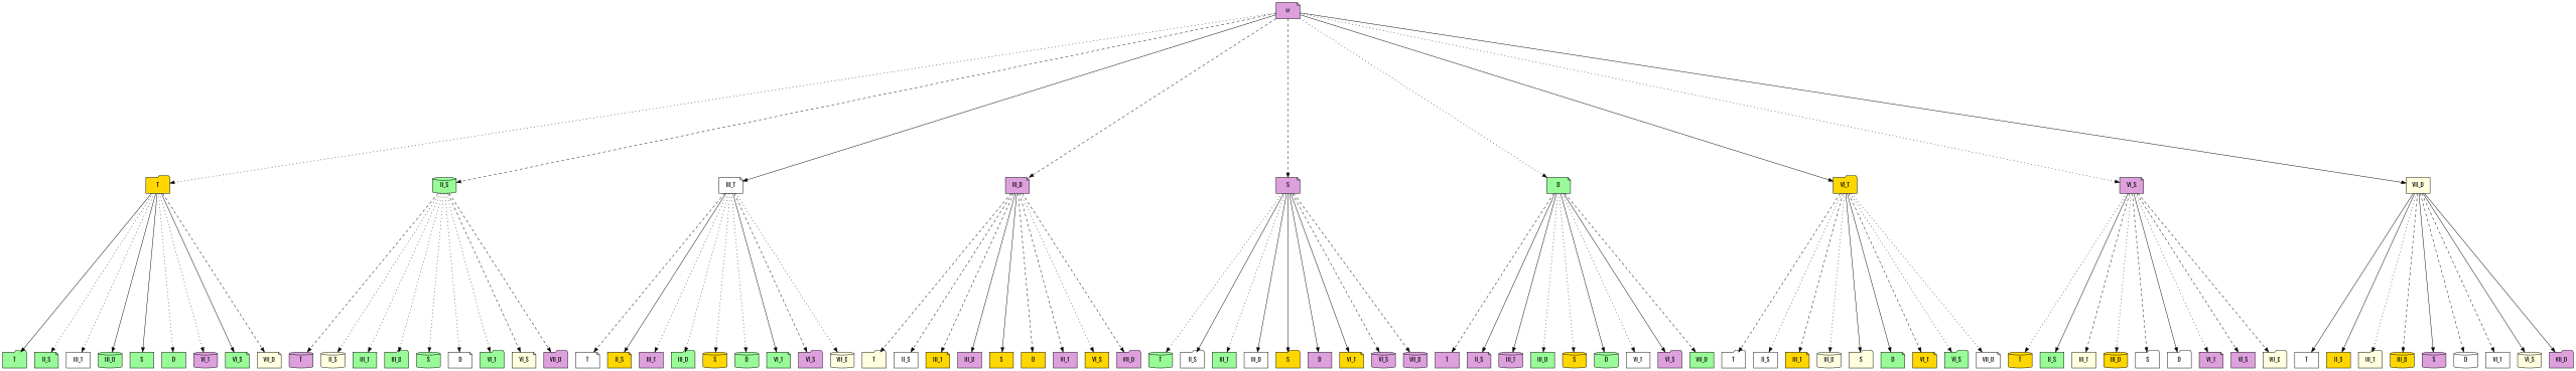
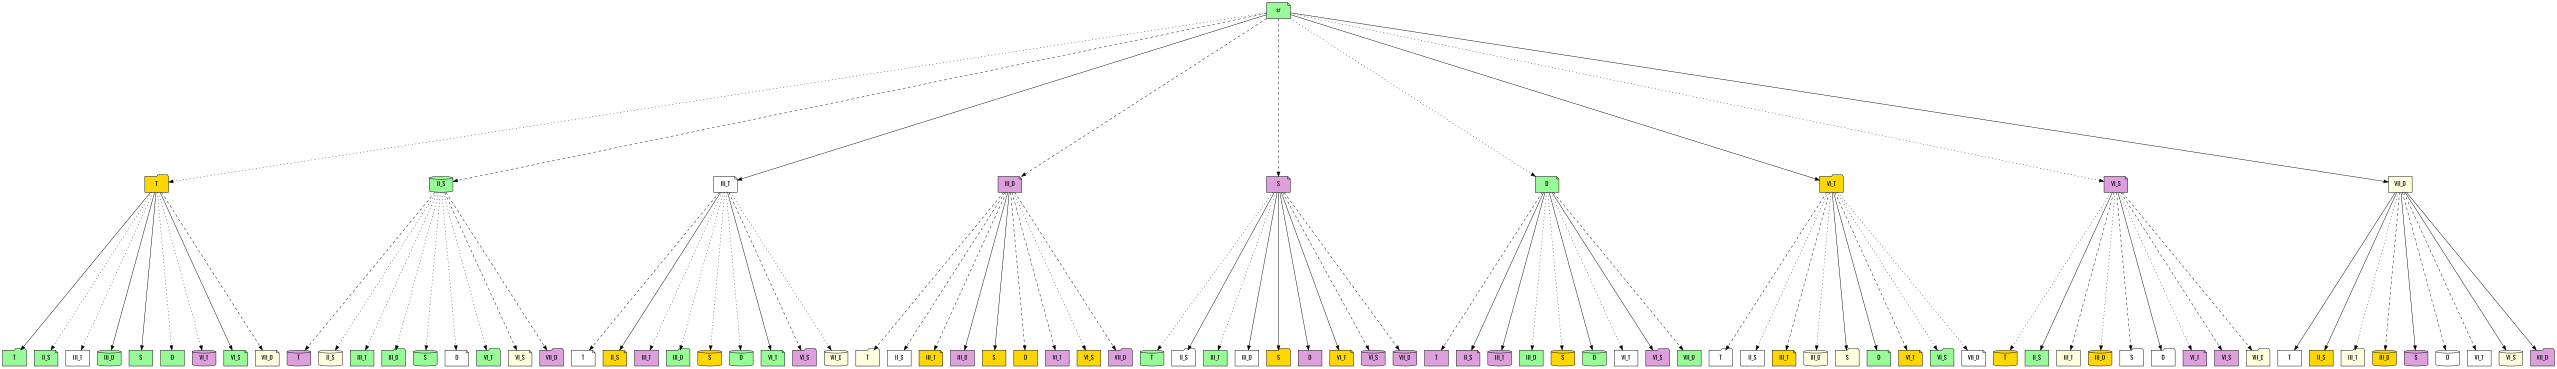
  digraph {
    fontname=Oswald
    ranksep=5
    node [fontname=Oswald style=filled fillcolor=plum shape=box]
    edge [fontname=Oswald style=dotted]
    n1 [label=T fillcolor=gold shape=folder]
-   sr [shape=note]
+   sr [fillcolor=palegreen shape=note]
    n3 [label=II_S fillcolor=palegreen shape=cylinder]
    n4 [label=III_T fillcolor=white shape=note]
    n5 [label=III_D shape=note]
    n6 [label=S shape=note]
    n7 [label=D fillcolor=palegreen shape=note]
    n8 [label=VI_T fillcolor=gold shape=folder]
    n9 [label=VI_S shape=note]
    n10 [label=VII_D fillcolor=lightyellow]
    n11 [label=T fillcolor=palegreen shape=folder]
    n12 [label=II_S fillcolor=palegreen shape=note]
    n13 [label=III_T fillcolor=white]
    n14 [label=III_D fillcolor=palegreen shape=cylinder]
    n15 [label=S fillcolor=palegreen]
    n16 [label=D fillcolor=palegreen]
    n17 [label=VI_T shape=cylinder]
    n18 [label=VI_S fillcolor=palegreen shape=note]
    n19 [label=VII_D fillcolor=lightyellow shape=note]
    n20 [label=T shape=cylinder]
    n21 [label=II_S fillcolor=lightyellow shape=cylinder]
    n22 [label=III_T fillcolor=palegreen]
    n23 [label=III_D fillcolor=palegreen shape=folder]
    n24 [label=S fillcolor=palegreen shape=cylinder]
    n25 [label=D fillcolor=white shape=note]
    n26 [label=VI_T fillcolor=palegreen shape=folder]
    n27 [label=VI_S fillcolor=lightyellow shape=note]
    n28 [label=VII_D shape=folder]
    n29 [label=T fillcolor=white shape=note]
    n30 [label=II_S fillcolor=gold shape=note]
    n31 [label=III_T]
    n32 [label=III_D fillcolor=palegreen shape=folder]
    n33 [label=S fillcolor=gold shape=cylinder]
    n34 [label=D fillcolor=palegreen shape=cylinder]
    n35 [label=VI_T fillcolor=palegreen shape=note]
    n36 [label=VI_S shape=folder]
    n37 [label=VII_D fillcolor=lightyellow shape=cylinder]
    n38 [label=T fillcolor=lightyellow shape=folder]
    n39 [label=II_S fillcolor=white]
    n40 [label=III_T fillcolor=gold shape=note]
    n41 [label=III_D]
    n42 [label=S fillcolor=gold]
    n43 [label=D fillcolor=gold]
    n44 [label=VI_T]
    n45 [label=VI_S fillcolor=gold]
    n46 [label=VII_D shape=folder]
    n47 [label=T fillcolor=palegreen shape=cylinder]
    n48 [label=II_S fillcolor=white shape=folder]
    n49 [label=III_T fillcolor=palegreen]
    n50 [label=III_D fillcolor=white]
    n51 [label=S fillcolor=gold shape=folder]
    n52 [label=D]
    n53 [label=VI_T fillcolor=gold shape=note]
    n54 [label=VI_S shape=cylinder]
    n55 [label=VII_D shape=cylinder]
    n56 [label=T]
    n57 [label=II_S shape=note]
    n58 [label=III_T shape=cylinder]
    n59 [label=III_D fillcolor=palegreen]
    n60 [label=S fillcolor=gold shape=cylinder]
    n61 [label=D fillcolor=palegreen shape=cylinder]
    n62 [label=VI_T fillcolor=white]
    n63 [label=VI_S shape=folder]
    n64 [label=VII_D fillcolor=palegreen]
    n65 [label=T fillcolor=white shape=folder]
    n66 [label=II_S fillcolor=white]
    n67 [label=III_T fillcolor=gold shape=note]
    n68 [label=III_D fillcolor=lightyellow shape=cylinder]
    n69 [label=S fillcolor=lightyellow shape=folder]
    n70 [label=D fillcolor=palegreen shape=note]
    n71 [label=VI_T fillcolor=gold shape=note]
    n72 [label=VI_S fillcolor=palegreen shape=folder]
    n73 [label=VII_D fillcolor=white shape=note]
    n74 [label=T fillcolor=gold shape=cylinder]
    n75 [label=II_S fillcolor=palegreen]
    n76 [label=III_T fillcolor=lightyellow]
    n77 [label=III_D fillcolor=gold shape=cylinder]
    n78 [label=S fillcolor=white shape=folder]
    n79 [label=D fillcolor=white shape=folder]
    n80 [label=VI_T shape=note]
    n81 [label=VI_S]
    n82 [label=VII_D fillcolor=lightyellow shape=folder]
    n83 [label=T fillcolor=white]
    n84 [label=II_S fillcolor=gold]
    n85 [label=III_T fillcolor=lightyellow shape=folder]
    n86 [label=III_D fillcolor=gold shape=cylinder]
    n87 [label=S shape=cylinder]
    n88 [label=D fillcolor=white shape=cylinder]
    n89 [label=VI_T fillcolor=white]
    n90 [label=VI_S fillcolor=lightyellow shape=cylinder]
    n91 [label=VII_D shape=folder]
    n1 -> n11 [style=solid]
    n1 -> n12
    n1 -> n13
    n1 -> n14 [style=solid]
    n1 -> n15 [style=solid]
    n1 -> n16
    n1 -> n17
    n1 -> n18 [style=solid]
    n1 -> n19 [style=dashed]
    sr -> n1
    sr -> n3 [style=dashed]
    sr -> n4 [style=solid]
    sr -> n5 [style=dashed]
    sr -> n6 [style=dashed]
    sr -> n7
    sr -> n8 [style=solid]
    sr -> n9
    sr -> n10 [style=solid]
    n3 -> n20 [style=dashed]
    n3 -> n21
    n3 -> n22
    n3 -> n23
    n3 -> n24
    n3 -> n25
    n3 -> n26
    n3 -> n27 [style=dashed]
    n3 -> n28 [style=dashed]
    n4 -> n29 [style=dashed]
    n4 -> n30 [style=solid]
    n4 -> n31
    n4 -> n32
    n4 -> n33
    n4 -> n34
    n4 -> n35 [style=solid]
    n4 -> n36 [style=dashed]
    n4 -> n37
    n5 -> n38 [style=dashed]
    n5 -> n39 [style=dashed]
    n5 -> n40 [style=dashed]
    n5 -> n41 [style=solid]
    n5 -> n42 [style=solid]
    n5 -> n43 [style=dashed]
    n5 -> n44 [style=dashed]
    n5 -> n45
    n5 -> n46 [style=dashed]
    n6 -> n47
    n6 -> n48 [style=solid]
    n6 -> n49
    n6 -> n50 [style=solid]
    n6 -> n51 [style=solid]
    n6 -> n52 [style=solid]
    n6 -> n53 [style=solid]
    n6 -> n54 [style=dashed]
    n6 -> n55 [style=dashed]
    n7 -> n56 [style=dashed]
    n7 -> n57 [style=solid]
    n7 -> n58 [style=solid]
    n7 -> n59
    n7 -> n60
    n7 -> n61 [style=solid]
    n7 -> n62
    n7 -> n63 [style=solid]
    n7 -> n64 [style=dashed]
    n8 -> n65 [style=dashed]
    n8 -> n66
    n8 -> n67 [style=dashed]
    n8 -> n68
    n8 -> n69 [style=solid]
    n8 -> n70 [style=solid]
    n8 -> n71 [style=dashed]
    n8 -> n72
    n8 -> n73
    n9 -> n74
    n9 -> n75 [style=solid]
    n9 -> n76 [style=dashed]
    n9 -> n77
    n9 -> n78 [style=dashed]
    n9 -> n79 [style=solid]
    n9 -> n80
    n9 -> n81 [style=dashed]
    n9 -> n82 [style=dashed]
    n10 -> n83 [style=solid]
    n10 -> n84 [style=solid]
    n10 -> n85
    n10 -> n86 [style=dashed]
    n10 -> n87 [style=solid]
    n10 -> n88 [style=dashed]
    n10 -> n89 [style=dashed]
    n10 -> n90 [style=solid]
    n10 -> n91 [style=solid]
  }
